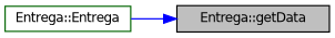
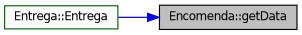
  digraph {
    rankdir=RL
    node [fontname=Helvetica fontsize=10 shape=record style=filled]
-   n1 [color=black fillcolor=grey75 fontcolor=black height=0.2 label="Entrega::getData" width=0.4]
+   n1 [color=black fillcolor=grey75 fontcolor=black height=0.2 label="Encomenda::getData" width=0.4]
    n2 [color=darkgreen fillcolor=white height=0.2 label="Entrega::Entrega" width=0.4]
    n1 -> n2 [color=blue dir=back fontname=Helvetica fontsize=10 labelfontname=Helvetica labelfontsize=10 style=solid]
  }
